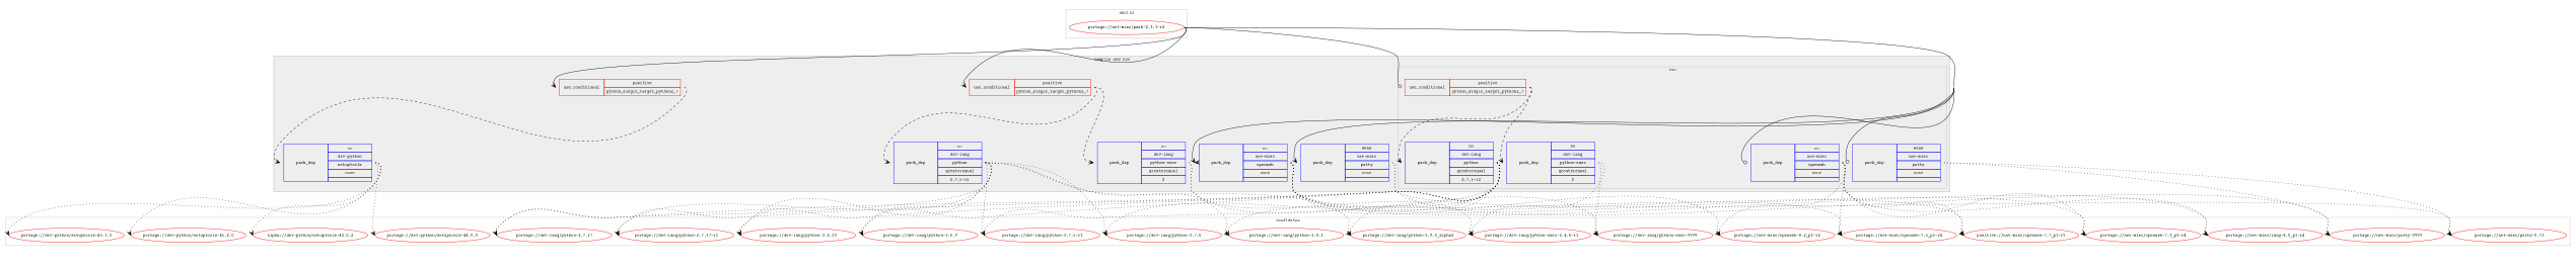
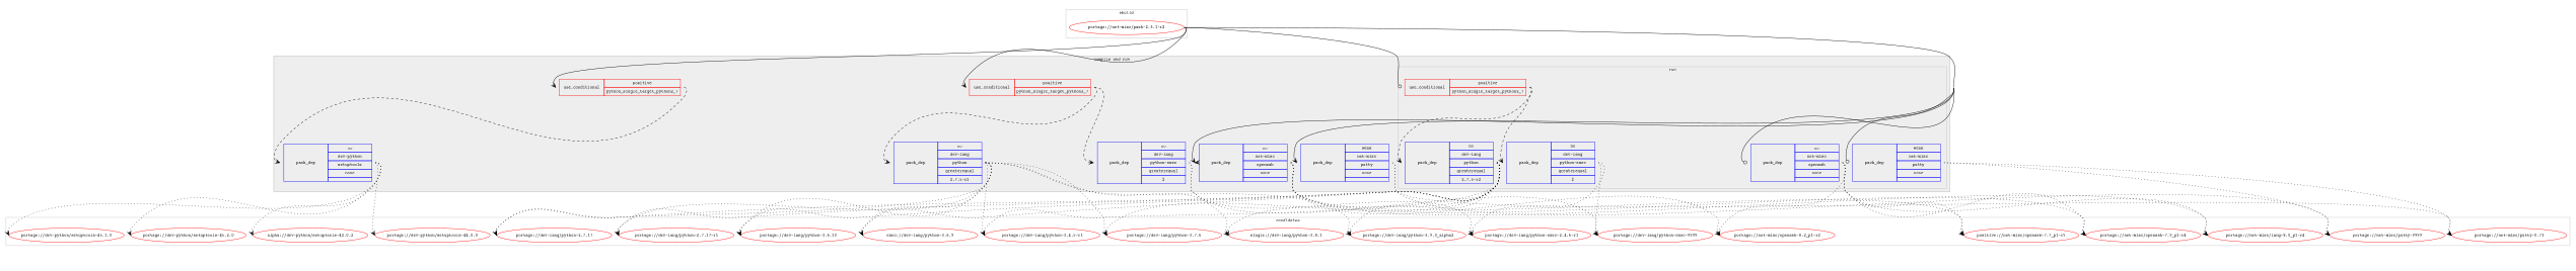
  digraph {
    compound=true
    concentrate=true
    fontname="Courier Prime"
    fontsize=10
    newrank=true
    rankdir=TB
    ranksep=1.5
    node [color=red fontname="Courier Prime" fontsize=10]
    edge [arrowhead=vee fontname="Courier Prime" headport=w style=dotted tailport=e weight=100]
    n1 [label="portage://net-misc/pssh-2.3.1-r2" width=4]
    n2 [color=blue label=<<TABLE BORDER="0" CELLBORDER="1" CELLSPACING="0" CELLPADDING="4" WIDTH="220"><TR><TD ROWSPAN="6" CELLPADDING="30">pack_dep</TD></TR><TR><TD WIDTH="110">no</TD></TR><TR><TD>dev-lang</TD></TR><TR><TD>python</TD></TR><TR><TD>greaterequal</TD></TR><TR><TD>2.7.5-r2</TD></TR></TABLE>> shape=none]
    n3 [color=blue label=<<TABLE BORDER="0" CELLBORDER="1" CELLSPACING="0" CELLPADDING="4" WIDTH="220"><TR><TD ROWSPAN="6" CELLPADDING="30">pack_dep</TD></TR><TR><TD WIDTH="110">no</TD></TR><TR><TD>dev-lang</TD></TR><TR><TD>python-exec</TD></TR><TR><TD>greaterequal</TD></TR><TR><TD>2</TD></TR></TABLE>> shape=none]
    n4 [label=<<TABLE BORDER="0" CELLBORDER="1" CELLSPACING="0" CELLPADDING="4"><TR><TD ROWSPAN="3" CELLPADDING="10">use_conditional</TD></TR><TR><TD>positive</TD></TR><TR><TD>python_single_target_python2_7</TD></TR></TABLE>> shape=none]
    n5 [color=blue label=<<TABLE BORDER="0" CELLBORDER="1" CELLSPACING="0" CELLPADDING="4" WIDTH="220"><TR><TD ROWSPAN="6" CELLPADDING="30">pack_dep</TD></TR><TR><TD WIDTH="110">no</TD></TR><TR><TD>dev-python</TD></TR><TR><TD>setuptools</TD></TR><TR><TD>none</TD></TR><TR><TD></TD></TR></TABLE>> shape=none]
    n6 [label=<<TABLE BORDER="0" CELLBORDER="1" CELLSPACING="0" CELLPADDING="4"><TR><TD ROWSPAN="3" CELLPADDING="10">use_conditional</TD></TR><TR><TD>positive</TD></TR><TR><TD>python_single_target_python2_7</TD></TR></TABLE>> shape=none]
    n7 [color=blue label=<<TABLE BORDER="0" CELLBORDER="1" CELLSPACING="0" CELLPADDING="4" WIDTH="220"><TR><TD ROWSPAN="6" CELLPADDING="30">pack_dep</TD></TR><TR><TD WIDTH="110">no</TD></TR><TR><TD>net-misc</TD></TR><TR><TD>openssh</TD></TR><TR><TD>none</TD></TR><TR><TD></TD></TR></TABLE>> shape=none]
    n8 [color=blue label=<<TABLE BORDER="0" CELLBORDER="1" CELLSPACING="0" CELLPADDING="4" WIDTH="220"><TR><TD ROWSPAN="6" CELLPADDING="30">pack_dep</TD></TR><TR><TD WIDTH="110">weak</TD></TR><TR><TD>net-misc</TD></TR><TR><TD>putty</TD></TR><TR><TD>none</TD></TR><TR><TD></TD></TR></TABLE>> shape=none]
    n9 [color=blue label=<<TABLE BORDER="0" CELLBORDER="1" CELLSPACING="0" CELLPADDING="4" WIDTH="220"><TR><TD ROWSPAN="6" CELLPADDING="30">pack_dep</TD></TR><TR><TD WIDTH="110">no</TD></TR><TR><TD>dev-lang</TD></TR><TR><TD>python</TD></TR><TR><TD>greaterequal</TD></TR><TR><TD>2.7.5-r2</TD></TR></TABLE>> shape=none]
    n10 [color=blue label=<<TABLE BORDER="0" CELLBORDER="1" CELLSPACING="0" CELLPADDING="4" WIDTH="220"><TR><TD ROWSPAN="6" CELLPADDING="30">pack_dep</TD></TR><TR><TD WIDTH="110">no</TD></TR><TR><TD>dev-lang</TD></TR><TR><TD>python-exec</TD></TR><TR><TD>greaterequal</TD></TR><TR><TD>2</TD></TR></TABLE>> shape=none]
    n11 [label=<<TABLE BORDER="0" CELLBORDER="1" CELLSPACING="0" CELLPADDING="4"><TR><TD ROWSPAN="3" CELLPADDING="10">use_conditional</TD></TR><TR><TD>positive</TD></TR><TR><TD>python_single_target_python2_7</TD></TR></TABLE>> shape=none]
    n12 [color=blue label=<<TABLE BORDER="0" CELLBORDER="1" CELLSPACING="0" CELLPADDING="4" WIDTH="220"><TR><TD ROWSPAN="6" CELLPADDING="30">pack_dep</TD></TR><TR><TD WIDTH="110">no</TD></TR><TR><TD>net-misc</TD></TR><TR><TD>openssh</TD></TR><TR><TD>none</TD></TR><TR><TD></TD></TR></TABLE>> shape=none]
    n13 [color=blue label=<<TABLE BORDER="0" CELLBORDER="1" CELLSPACING="0" CELLPADDING="4" WIDTH="220"><TR><TD ROWSPAN="6" CELLPADDING="30">pack_dep</TD></TR><TR><TD WIDTH="110">weak</TD></TR><TR><TD>net-misc</TD></TR><TR><TD>putty</TD></TR><TR><TD>none</TD></TR><TR><TD></TD></TR></TABLE>> shape=none]
    n14 [label="portage://dev-lang/python-3.9.0_alpha2" width=4]
-   n15 [label="portage://dev-lang/python-3.8.1" width=4]
+   n15 [label="single://dev-lang/python-3.8.1" width=4]
    n16 [label="portage://dev-lang/python-3.7.6" width=4]
-   n17 [label="portage://dev-lang/python-3.7.5-r1" width=4]
-   n18 [label="portage://dev-lang/python-3.6.9" width=4]
+   n17 [label="portage://dev-lang/python-3.4.5-r1" width=4]
+   n18 [label="exec://dev-lang/python-3.6.9" width=4]
    n19 [label="portage://dev-lang/python-3.6.10" width=4]
    n20 [label="portage://dev-lang/python-2.7.17-r1" width=4]
    n21 [label="portage://dev-lang/python-2.7.17" width=4]
    n22 [label="portage://dev-lang/python-exec-9999" width=4]
    n23 [label="portage://dev-lang/python-exec-2.4.6-r1" width=4]
    n24 [label="portage://dev-python/setuptools-45.2.0" width=4]
    n25 [label="portage://dev-python/setuptools-45.1.0" width=4]
    n26 [label="portage://dev-python/setuptools-44.0.0" width=4]
    n27 [label="alpha://dev-python/setuptools-42.0.2" width=4]
    n28 [label="portage://net-misc/openssh-8.2_p1-r2" width=4]
    n29 [label="portage://net-misc/lang-8.0_p1-r4" width=4]
    n30 [label="portage://net-misc/openssh-7.9_p1-r4" width=4]
    n31 [label="positive://net-misc/openssh-7.7_p1-r9" width=4]
-   n32 [label="portage://net-misc/openssh-7.5_p1-r4" width=4]
    n33 [label="portage://net-misc/putty-9999" width=4]
    n34 [label="portage://net-misc/putty-0.73" width=4]
    subgraph cluster_1 {
      color=gray
      label=<<i>ebuild</i>>
      rank=same
      n1
    }
    subgraph cluster_2 {
      color=gray
      label=<<i>dependencies</i>>
      subgraph cluster_3 {
        color=gray
        fillcolor="#eeeeee"
        label=<<i>compile</i>>
        style=filled
        subgraph sub_4 {
          color=gray
          fillcolor="#eeeeee"
          label=<<i>compile</i>>
          style=filled
          n4
          subgraph sub_5 {
            color=gray
            fillcolor="#eeeeee"
            label=<<i>compile</i>>
            style=filled
            n2
          }
          subgraph sub_6 {
            color=gray
            fillcolor="#eeeeee"
            label=<<i>compile</i>>
            style=filled
            n3
          }
        }
        subgraph sub_7 {
          color=gray
          fillcolor="#eeeeee"
          label=<<i>compile</i>>
          style=filled
          n6
          subgraph sub_8 {
            color=gray
            fillcolor="#eeeeee"
            label=<<i>compile</i>>
            style=filled
            n5
          }
        }
        subgraph sub_9 {
          color=gray
          fillcolor="#eeeeee"
          label=<<i>compile</i>>
          style=filled
          n7
        }
        subgraph sub_10 {
          color=gray
          fillcolor="#eeeeee"
          label=<<i>compile</i>>
          style=filled
          n8
        }
      }
      subgraph cluster_11 {
        color=gray
        fillcolor="#eeeeee"
        label=<<i>compile and run</i>>
        style=filled
      }
      subgraph cluster_12 {
        color=gray
        fillcolor="#eeeeee"
        label=<<i>run</i>>
        style=filled
        subgraph sub_13 {
          color=gray
          fillcolor="#eeeeee"
          label=<<i>run</i>>
          style=filled
          n11
          subgraph sub_14 {
            color=gray
            fillcolor="#eeeeee"
            label=<<i>run</i>>
            style=filled
            n9
          }
          subgraph sub_15 {
            color=gray
            fillcolor="#eeeeee"
            label=<<i>run</i>>
            style=filled
            n10
          }
        }
        subgraph sub_16 {
          color=gray
          fillcolor="#eeeeee"
          label=<<i>run</i>>
          style=filled
          n12
        }
        subgraph sub_17 {
          color=gray
          fillcolor="#eeeeee"
          label=<<i>run</i>>
          style=filled
          n13
        }
      }
    }
    subgraph cluster_18 {
      color=gray
      label=<<i>candidates</i>>
      rank=same
      subgraph sub_19 {
        color=black
        label=<<i>candidates</i>>
        nodesep=1
        rank=same
        n14
        n15
        n16
        n17
        n18
        n19
        n20
        n21
      }
      subgraph sub_20 {
        color=black
        label=<<i>candidates</i>>
        nodesep=1
        rank=same
        n22
        n23
      }
      subgraph sub_21 {
        color=black
        label=<<i>candidates</i>>
        nodesep=1
        rank=same
        n24
        n25
        n26
        n27
      }
      subgraph sub_22 {
        color=black
        label=<<i>candidates</i>>
        nodesep=1
        rank=same
        n28
        n29
        n30
        n31
-       n32
      }
      subgraph sub_23 {
        color=black
        label=<<i>candidates</i>>
        nodesep=1
        rank=same
        n33
        n34
      }
      subgraph sub_24 {
        color=black
        label=<<i>candidates</i>>
        nodesep=1
        rank=same
        n14
        n15
        n16
        n17
        n18
        n19
        n20
        n21
      }
      subgraph sub_25 {
        color=black
        label=<<i>candidates</i>>
        nodesep=1
        rank=same
        n22
        n23
      }
      subgraph sub_26 {
        color=black
        label=<<i>candidates</i>>
        nodesep=1
        rank=same
        n28
        n29
        n30
        n31
-       n32
      }
      subgraph sub_27 {
        color=black
        label=<<i>candidates</i>>
        nodesep=1
        rank=same
        n33
        n34
      }
    }
    n1 -> n4 [style=solid weight=20]
    n1 -> n6 [style=solid weight=20]
    n1 -> n7 [style=solid weight=20]
    n1 -> n8 [style=solid weight=20]
    n1 -> n11 [arrowhead=odot style=solid weight=20]
    n1 -> n12 [arrowhead=odot style=solid weight=20]
    n1 -> n13 [arrowhead=odot style=solid weight=20]
    n2 -> n14
    n2 -> n15
    n2 -> n16
    n2 -> n17
    n2 -> n18
    n2 -> n19
    n2 -> n20
    n2 -> n21
    n3 -> n22
    n3 -> n23
    n4 -> n2 [style=dashed weight=20]
    n4 -> n3 [style=dashed weight=20]
    n5 -> n24
    n5 -> n25
    n5 -> n26
    n5 -> n27
    n6 -> n5 [style=dashed weight=20]
    n7 -> n28
    n7 -> n29
    n7 -> n30
    n7 -> n31
-   n7 -> n32
    n8 -> n33
    n8 -> n34
    n9 -> n14
    n9 -> n15
    n9 -> n16
    n9 -> n17
    n9 -> n18
    n9 -> n19
    n9 -> n20
    n9 -> n21
    n10 -> n22
    n10 -> n23
    n11 -> n9 [style=dashed weight=20]
    n11 -> n10 [style=dashed weight=20]
    n12 -> n28
    n12 -> n29
    n12 -> n30
    n12 -> n31
-   n12 -> n32
    n13 -> n33
    n13 -> n34
  }
